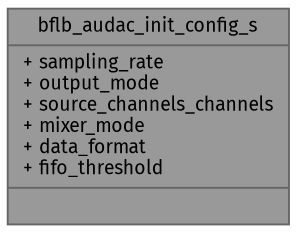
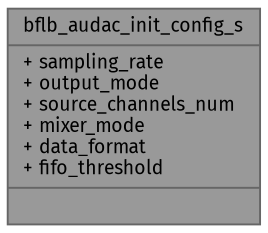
  digraph {
    fontname="Fira Sans"
-   n1 [color=gray40 fillcolor=grey60 fontcolor=black fontname="Fira Sans" fontsize=10 height=0.2 label="{bflb_audac_init_config_s\n|+ sampling_rate\l+ output_mode\l+ source_channels_channels\l+ mixer_mode\l+ data_format\l+ fifo_threshold\l|}" shape=record style=filled width=0.4]
+   n1 [color=gray40 fillcolor=grey60 fontcolor=black fontname="Fira Sans" fontsize=10 height=0.2 label="{bflb_audac_init_config_s\n|+ sampling_rate\l+ output_mode\l+ source_channels_num\l+ mixer_mode\l+ data_format\l+ fifo_threshold\l|}" shape=record style=filled width=0.4]
  }
